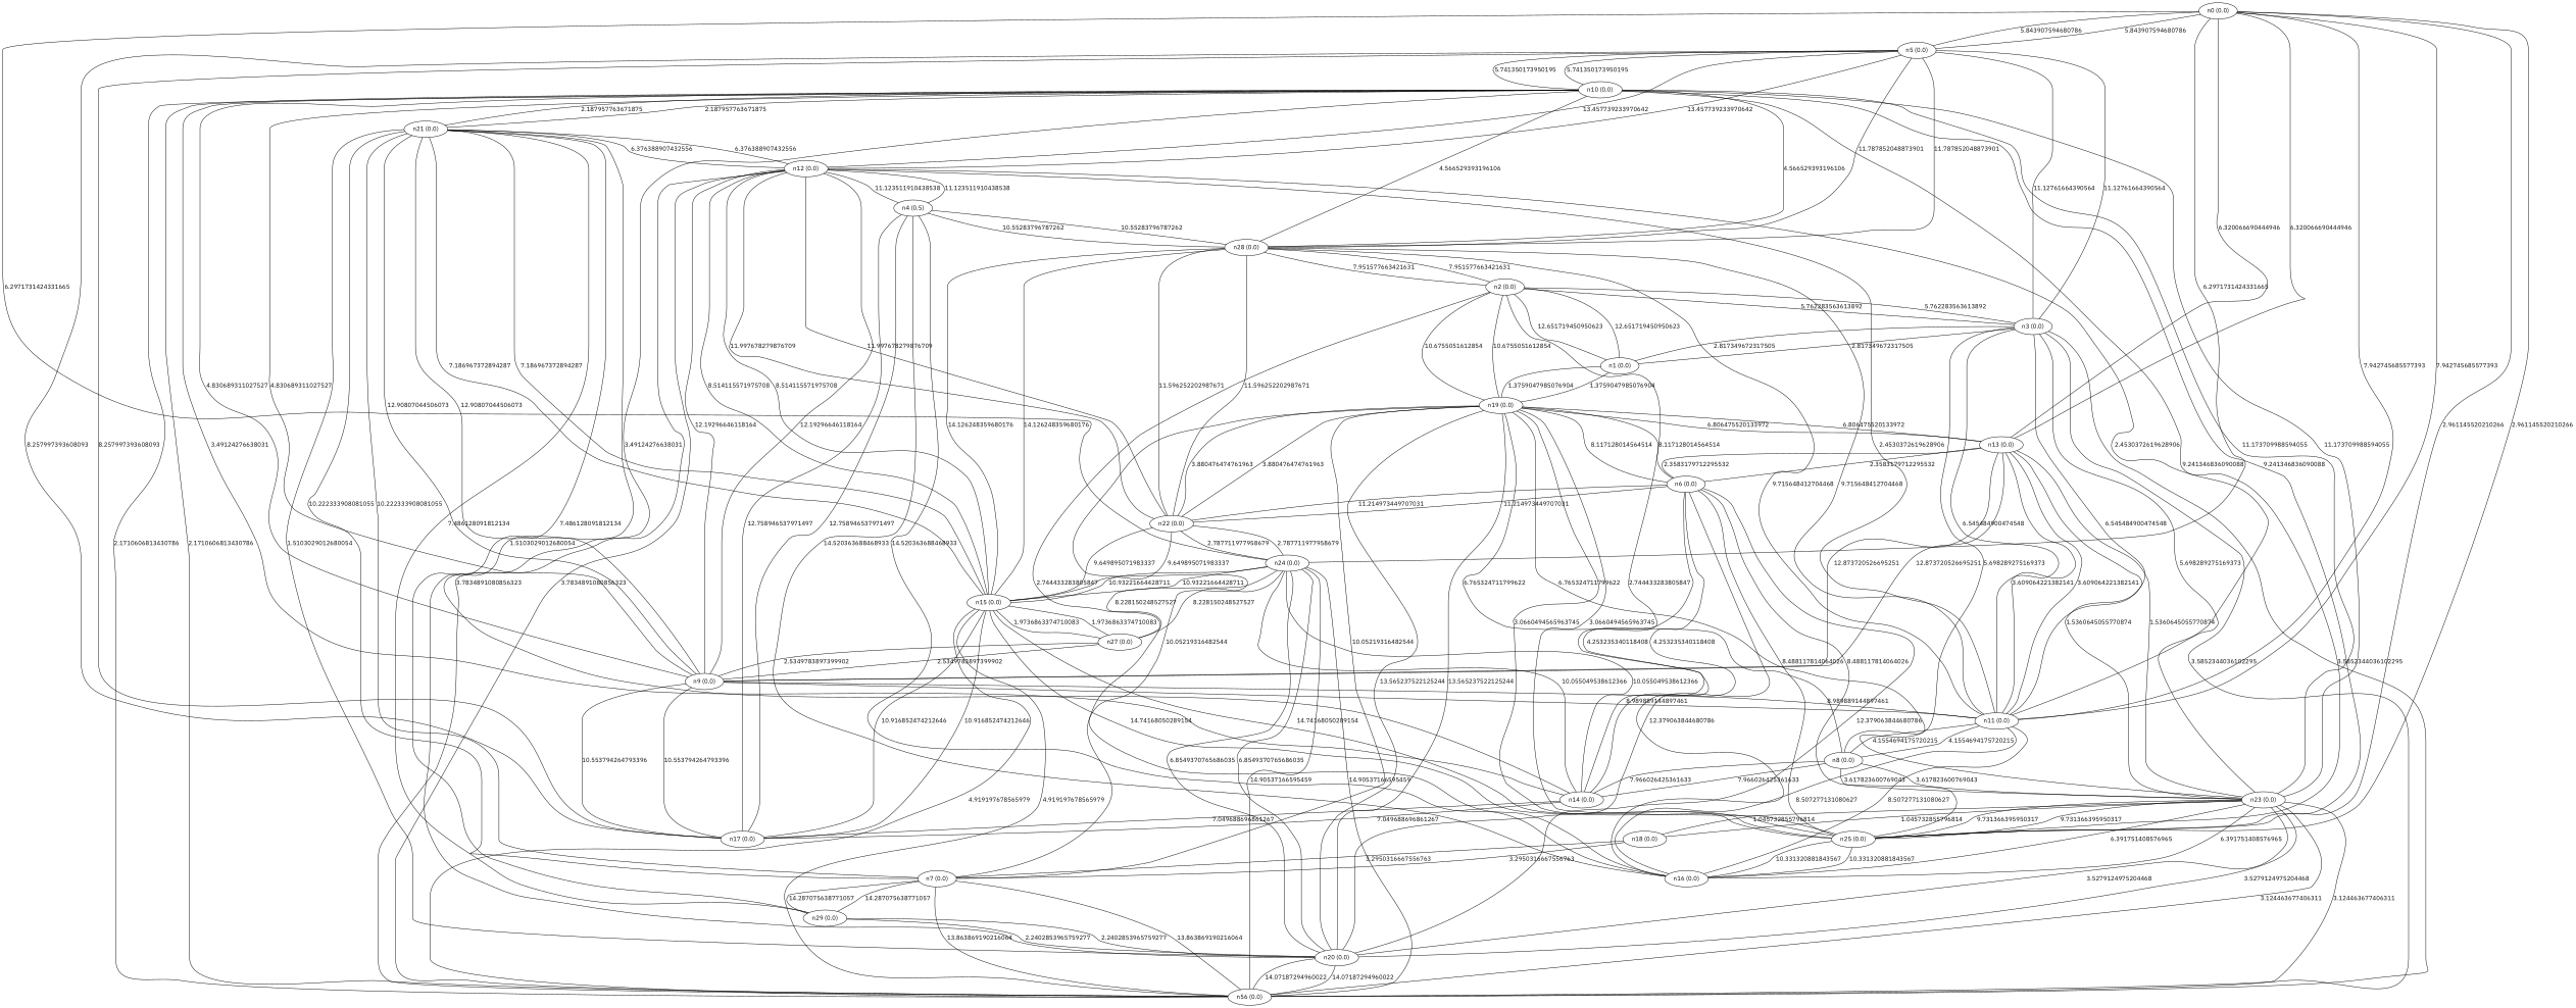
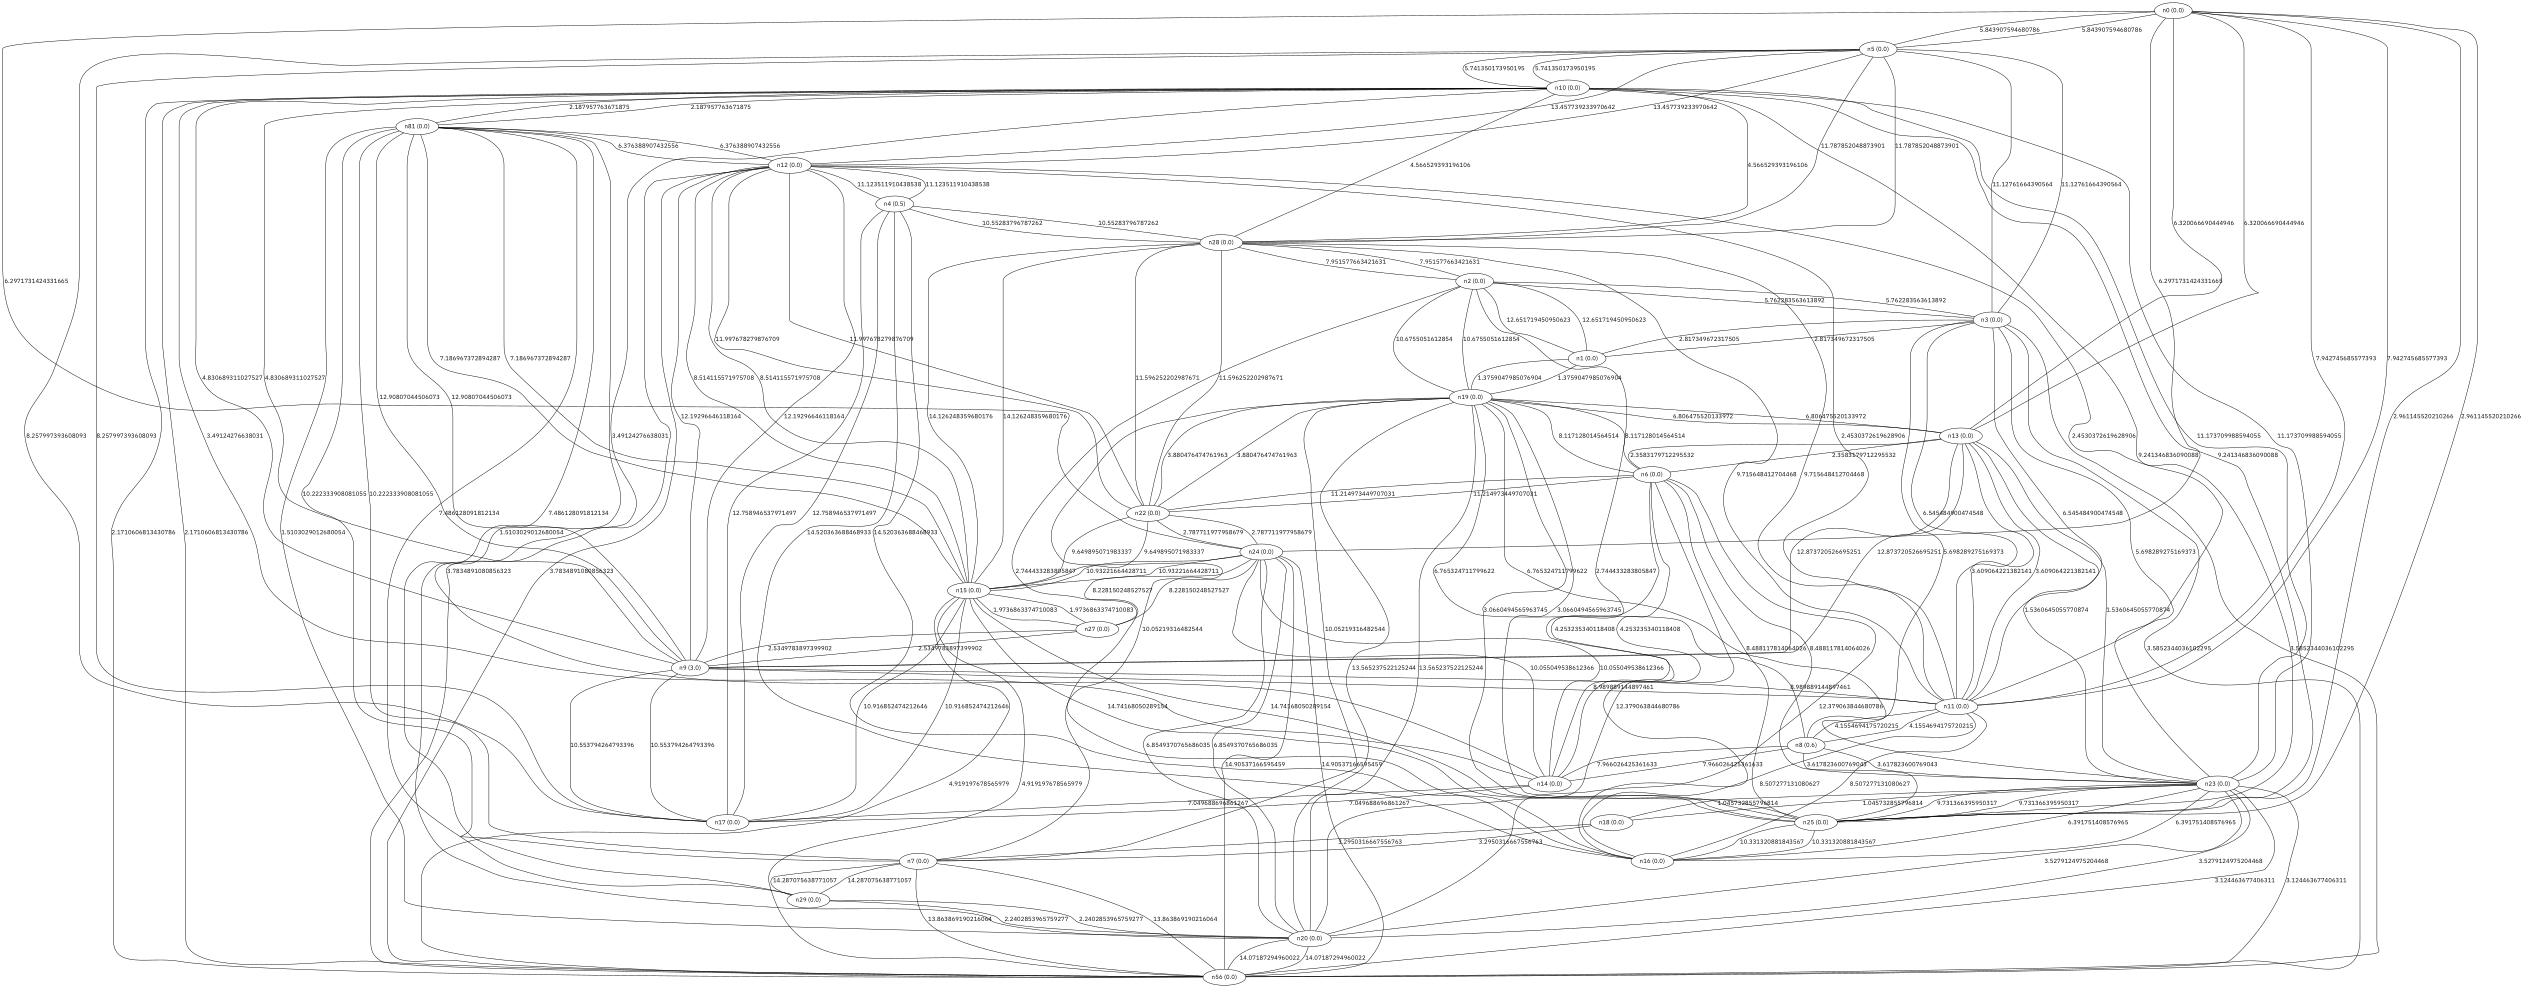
  graph {
    fontname="IBM Plex Sans"
    node [fontname="IBM Plex Sans"]
    edge [fontname="IBM Plex Sans" weight=5.843907594680786]
    n1 [label="n0 (0.0)"]
    n2 [label="n5 (0.0)"]
    n3 [label="n11 (0.0)"]
    n4 [label="n13 (0.0)"]
    n5 [label="n24 (0.0)"]
    n6 [label="n25 (0.0)"]
    n7 [label="n3 (0.0)"]
    n8 [label="n28 (0.0)"]
    n9 [label="n12 (0.0)"]
    n10 [label="n17 (0.0)"]
    n11 [label="n10 (0.0)"]
    n12 [label="n16 (0.0)"]
-   n13 [label="n8 (0.0)"]
-   n14 [label="n9 (0.0)"]
+   n13 [label="n8 (0.6)"]
+   n14 [label="n9 (3.0)"]
    n15 [label="n19 (0.0)"]
    n16 [label="n23 (0.0)"]
    n17 [label="n6 (0.0)"]
    n18 [label="n56 (0.0)"]
    n19 [label="n14 (0.0)"]
    n20 [label="n20 (0.0)"]
    n21 [label="n22 (0.0)"]
    n22 [label="n27 (0.0)"]
    n23 [label="n15 (0.0)"]
    n24 [label="n1 (0.0)"]
    n25 [label="n2 (0.0)"]
    n26 [label="n7 (0.0)"]
    n27 [label="n4 (0.5)"]
    n28 [label="n18 (0.0)"]
-   n29 [label="n21 (0.0)"]
+   n29 [label="n81 (0.0)"]
    n30 [label="n29 (0.0)"]
    n1 -- n2 [label=5.843907594680786]
    n1 -- n3 [label=7.942745685577393 weight=7.942745685577393]
    n1 -- n4 [label=6.320066690444946 weight=6.320066690444946]
    n1 -- n5 [label=6.2971731424331665 weight=6.2971731424331665]
    n1 -- n6 [label=2.961145520210266 weight=2.961145520210266]
    n2 -- n1 [label=5.843907594680786]
    n2 -- n7 [label=11.12761664390564 weight=11.12761664390564]
    n2 -- n8 [label=11.787852048873901 weight=11.787852048873901]
    n2 -- n9 [label=13.457739233970642 weight=13.457739233970642]
    n2 -- n10 [label=8.257997393608093 weight=8.257997393608093]
    n2 -- n11 [label=5.741350173950195 weight=5.741350173950195]
    n3 -- n1 [label=7.942745685577393 weight=7.942745685577393]
    n3 -- n4 [label=3.609064221382141 weight=3.609064221382141]
    n3 -- n7 [label=6.545484900474548 weight=6.545484900474548]
    n3 -- n8 [label=9.715648412704468 weight=9.715648412704468]
    n3 -- n9 [label=2.4530372619628906 weight=2.4530372619628906]
    n3 -- n12 [label=8.507277131080627 weight=8.507277131080627]
    n3 -- n13 [label=4.1554694175720215 weight=4.1554694175720215]
    n3 -- n14 [label=8.989889144897461 weight=8.989889144897461]
    n4 -- n1 [label=6.320066690444946 weight=6.320066690444946]
    n4 -- n3 [label=3.609064221382141 weight=3.609064221382141]
    n4 -- n14 [label=12.873720526695251 weight=12.873720526695251]
    n4 -- n15 [label=6.806475520133972 weight=6.806475520133972]
    n4 -- n16 [label=1.5360645055770874 weight=1.5360645055770874]
    n4 -- n17 [label=2.3583179712295532 weight=2.3583179712295532]
    n5 -- n1 [label=6.2971731424331665 weight=6.2971731424331665]
    n5 -- n18 [label=14.90537166595459 weight=14.90537166595459]
    n5 -- n19 [label=10.055049538612366 weight=10.055049538612366]
    n5 -- n20 [label=6.8549370765686035 weight=6.8549370765686035]
    n5 -- n21 [label=2.787711977958679 weight=2.787711977958679]
    n5 -- n22 [label=8.228150248527527 weight=8.228150248527527]
    n5 -- n23 [label=10.93221664428711 weight=10.93221664428711]
    n6 -- n1 [label=2.961145520210266 weight=2.961145520210266]
    n6 -- n11 [label=9.241346836090088 weight=9.241346836090088]
    n6 -- n12 [label=10.331320881843567 weight=10.331320881843567]
    n6 -- n15 [label=3.0660494565963745 weight=3.0660494565963745]
    n6 -- n16 [label=9.731366395950317 weight=9.731366395950317]
    n6 -- n17 [label=8.488117814064026 weight=8.488117814064026]
    n6 -- n23 [label=14.74168050289154 weight=14.74168050289154]
    n7 -- n2 [label=11.12761664390564 weight=11.12761664390564]
    n7 -- n3 [label=6.545484900474548 weight=6.545484900474548]
    n7 -- n16 [label=5.698289275169373 weight=5.698289275169373]
    n7 -- n18 [label=3.5852344036102295 weight=3.5852344036102295]
    n7 -- n24 [label=2.817349672317505 weight=2.817349672317505]
    n7 -- n25 [label=5.762283563613892 weight=5.762283563613892]
    n8 -- n2 [label=11.787852048873901 weight=11.787852048873901]
    n8 -- n3 [label=9.715648412704468 weight=9.715648412704468]
    n8 -- n11 [label=4.566529393196106 weight=4.566529393196106]
    n8 -- n21 [label=11.596252202987671 weight=11.596252202987671]
    n8 -- n23 [label=14.126248359680176 weight=14.126248359680176]
    n8 -- n25 [label=7.951577663421631 weight=7.951577663421631]
    n8 -- n27 [label=10.55283796787262 weight=10.55283796787262]
    n9 -- n2 [label=13.457739233970642 weight=13.457739233970642]
    n9 -- n3 [label=2.4530372619628906 weight=2.4530372619628906]
    n9 -- n14 [label=12.19296646118164 weight=12.19296646118164]
    n9 -- n18 [label=3.7834891080856323 weight=3.7834891080856323]
    n9 -- n21 [label=11.997678279876709 weight=11.997678279876709]
    n9 -- n23 [label=8.514115571975708 weight=8.514115571975708]
    n9 -- n27 [label=11.123511910438538 weight=11.123511910438538]
    n9 -- n29 [label=6.376388907432556 weight=6.376388907432556]
    n10 -- n2 [label=8.257997393608093 weight=8.257997393608093]
    n10 -- n14 [label=10.553794264793396 weight=10.553794264793396]
    n10 -- n19 [label=7.049688696861267 weight=7.049688696861267]
    n10 -- n23 [label=10.916852474212646 weight=10.916852474212646]
    n10 -- n27 [label=12.758946537971497 weight=12.758946537971497]
    n11 -- n2 [label=5.741350173950195 weight=5.741350173950195]
    n11 -- n6 [label=9.241346836090088 weight=9.241346836090088]
    n11 -- n8 [label=4.566529393196106 weight=4.566529393196106]
    n11 -- n14 [label=4.830689311027527 weight=4.830689311027527]
    n11 -- n16 [label=11.173709988594055 weight=11.173709988594055]
    n11 -- n18 [label=2.1710606813430786 weight=2.1710606813430786]
    n11 -- n19 [label=3.49124276638031 weight=3.49124276638031]
    n11 -- n29 [label=2.187957763671875 weight=2.187957763671875]
    n12 -- n3 [label=8.507277131080627 weight=8.507277131080627]
    n12 -- n6 [label=10.331320881843567 weight=10.331320881843567]
    n12 -- n16 [label=6.391751408576965 weight=6.391751408576965]
    n12 -- n25 [label=2.744433283805847 weight=2.744433283805847]
    n12 -- n27 [label=14.520363688468933 weight=14.520363688468933]
    n13 -- n3 [label=4.1554694175720215 weight=4.1554694175720215]
    n13 -- n15 [label=6.765324711799622 weight=6.765324711799622]
    n13 -- n16 [label=3.617823600769043 weight=3.617823600769043]
    n13 -- n19 [label=7.966026425361633 weight=7.966026425361633]
    n14 -- n3 [label=8.989889144897461 weight=8.989889144897461]
    n14 -- n4 [label=12.873720526695251 weight=12.873720526695251]
    n14 -- n9 [label=12.19296646118164 weight=12.19296646118164]
    n14 -- n10 [label=10.553794264793396 weight=10.553794264793396]
    n14 -- n11 [label=4.830689311027527 weight=4.830689311027527]
    n14 -- n22 [label=2.5349783897399902 weight=2.5349783897399902]
    n14 -- n29 [label=12.90807044506073 weight=12.90807044506073]
    n15 -- n4 [label=6.806475520133972 weight=6.806475520133972]
    n15 -- n6 [label=3.0660494565963745 weight=3.0660494565963745]
    n15 -- n13 [label=6.765324711799622 weight=6.765324711799622]
    n15 -- n17 [label=8.117128014564514 weight=8.117128014564514]
    n15 -- n20 [label=13.565237522125244 weight=13.565237522125244]
    n15 -- n21 [label=3.880476474761963 weight=3.880476474761963]
    n15 -- n24 [label=1.3759047985076904 weight=1.3759047985076904]
    n15 -- n25 [label=10.6755051612854 weight=10.6755051612854]
    n15 -- n26 [label=10.05219316482544 weight=10.05219316482544]
    n16 -- n4 [label=1.5360645055770874 weight=1.5360645055770874]
    n16 -- n6 [label=9.731366395950317 weight=9.731366395950317]
    n16 -- n7 [label=5.698289275169373 weight=5.698289275169373]
    n16 -- n11 [label=11.173709988594055 weight=11.173709988594055]
    n16 -- n12 [label=6.391751408576965 weight=6.391751408576965]
    n16 -- n13 [label=3.617823600769043 weight=3.617823600769043]
    n16 -- n18 [label=3.124463677406311 weight=3.124463677406311]
    n16 -- n20 [label=3.5279124975204468 weight=3.5279124975204468]
    n16 -- n28 [label=1.045732855796814 weight=1.045732855796814]
    n17 -- n4 [label=2.3583179712295532 weight=2.3583179712295532]
    n17 -- n6 [label=8.488117814064026 weight=8.488117814064026]
    n17 -- n15 [label=8.117128014564514 weight=8.117128014564514]
    n17 -- n19 [label=4.253235340118408 weight=4.253235340118408]
    n17 -- n20 [label=12.379063844680786 weight=12.379063844680786]
    n17 -- n21 [label=11.214973449707031 weight=11.214973449707031]
    n18 -- n5 [label=14.90537166595459 weight=14.90537166595459]
    n18 -- n7 [label=3.5852344036102295 weight=3.5852344036102295]
    n18 -- n9 [label=3.7834891080856323 weight=3.7834891080856323]
    n18 -- n11 [label=2.1710606813430786 weight=2.1710606813430786]
    n18 -- n16 [label=3.124463677406311 weight=3.124463677406311]
    n18 -- n20 [label=14.07187294960022 weight=14.07187294960022]
    n18 -- n23 [label=4.919197678565979 weight=4.919197678565979]
    n18 -- n26 [label=13.863869190216064 weight=13.863869190216064]
    n19 -- n5 [label=10.055049538612366 weight=10.055049538612366]
    n19 -- n10 [label=7.049688696861267 weight=7.049688696861267]
    n19 -- n11 [label=3.49124276638031 weight=3.49124276638031]
    n19 -- n13 [label=7.966026425361633 weight=7.966026425361633]
    n19 -- n17 [label=4.253235340118408 weight=4.253235340118408]
    n20 -- n5 [label=6.8549370765686035 weight=6.8549370765686035]
    n20 -- n15 [label=13.565237522125244 weight=13.565237522125244]
    n20 -- n16 [label=3.5279124975204468 weight=3.5279124975204468]
    n20 -- n17 [label=12.379063844680786 weight=12.379063844680786]
    n20 -- n18 [label=14.07187294960022 weight=14.07187294960022]
    n20 -- n29 [label=1.5103029012680054 weight=1.5103029012680054]
    n20 -- n30 [label=2.2402853965759277 weight=2.2402853965759277]
    n21 -- n5 [label=2.787711977958679 weight=2.787711977958679]
    n21 -- n8 [label=11.596252202987671 weight=11.596252202987671]
    n21 -- n9 [label=11.997678279876709 weight=11.997678279876709]
    n21 -- n15 [label=3.880476474761963 weight=3.880476474761963]
    n21 -- n17 [label=11.214973449707031 weight=11.214973449707031]
    n21 -- n23 [label=9.649895071983337 weight=9.649895071983337]
    n22 -- n5 [label=8.228150248527527 weight=8.228150248527527]
    n22 -- n14 [label=2.5349783897399902 weight=2.5349783897399902]
    n22 -- n23 [label=1.9736863374710083 weight=1.9736863374710083]
    n23 -- n5 [label=10.93221664428711 weight=10.93221664428711]
    n23 -- n6 [label=14.74168050289154 weight=14.74168050289154]
    n23 -- n8 [label=14.126248359680176 weight=14.126248359680176]
    n23 -- n9 [label=8.514115571975708 weight=8.514115571975708]
    n23 -- n10 [label=10.916852474212646 weight=10.916852474212646]
    n23 -- n18 [label=4.919197678565979 weight=4.919197678565979]
    n23 -- n21 [label=9.649895071983337 weight=9.649895071983337]
    n23 -- n22 [label=1.9736863374710083 weight=1.9736863374710083]
    n23 -- n29 [label=7.186967372894287 weight=7.186967372894287]
    n24 -- n7 [label=2.817349672317505 weight=2.817349672317505]
    n24 -- n15 [label=1.3759047985076904 weight=1.3759047985076904]
    n24 -- n25 [label=12.651719450950623 weight=12.651719450950623]
    n25 -- n7 [label=5.762283563613892 weight=5.762283563613892]
    n25 -- n8 [label=7.951577663421631 weight=7.951577663421631]
    n25 -- n12 [label=2.744433283805847 weight=2.744433283805847]
    n25 -- n15 [label=10.6755051612854 weight=10.6755051612854]
    n25 -- n24 [label=12.651719450950623 weight=12.651719450950623]
    n26 -- n15 [label=10.05219316482544 weight=10.05219316482544]
    n26 -- n18 [label=13.863869190216064 weight=13.863869190216064]
    n26 -- n28 [label=3.2950316667556763 weight=3.2950316667556763]
    n26 -- n29 [label=10.222333908081055 weight=10.222333908081055]
    n26 -- n30 [label=14.287075638771057 weight=14.287075638771057]
    n27 -- n8 [label=10.55283796787262 weight=10.55283796787262]
    n27 -- n9 [label=11.123511910438538 weight=11.123511910438538]
    n27 -- n10 [label=12.758946537971497 weight=12.758946537971497]
    n27 -- n12 [label=14.520363688468933 weight=14.520363688468933]
    n28 -- n16 [label=1.045732855796814 weight=1.045732855796814]
    n28 -- n26 [label=3.2950316667556763 weight=3.2950316667556763]
    n29 -- n9 [label=6.376388907432556 weight=6.376388907432556]
    n29 -- n11 [label=2.187957763671875 weight=2.187957763671875]
    n29 -- n14 [label=12.90807044506073 weight=12.90807044506073]
    n29 -- n20 [label=1.5103029012680054 weight=1.5103029012680054]
    n29 -- n23 [label=7.186967372894287 weight=7.186967372894287]
    n29 -- n26 [label=10.222333908081055 weight=10.222333908081055]
    n29 -- n30 [label=7.486128091812134 weight=7.486128091812134]
    n30 -- n20 [label=2.2402853965759277 weight=2.2402853965759277]
    n30 -- n26 [label=14.287075638771057 weight=14.287075638771057]
    n30 -- n29 [label=7.486128091812134 weight=7.486128091812134]
  }
